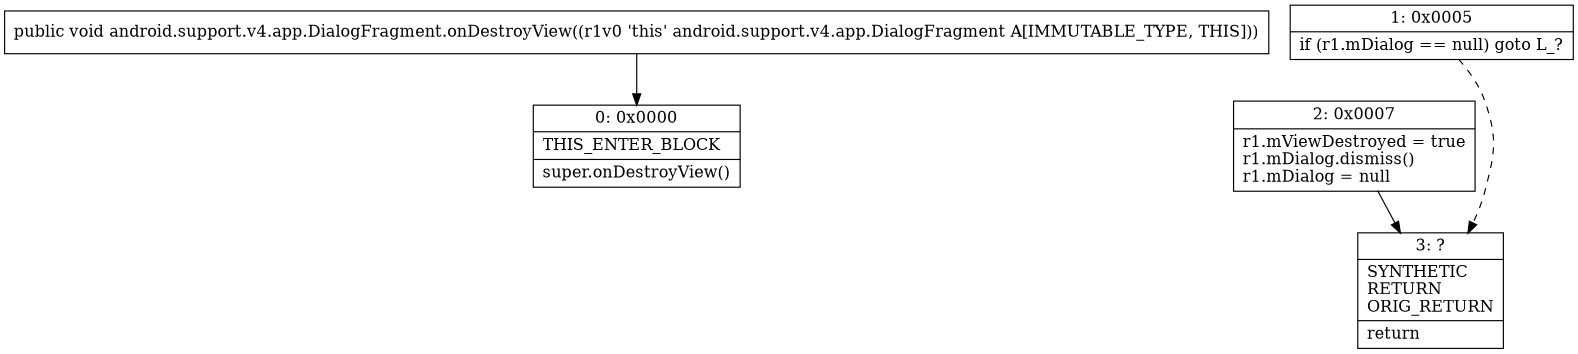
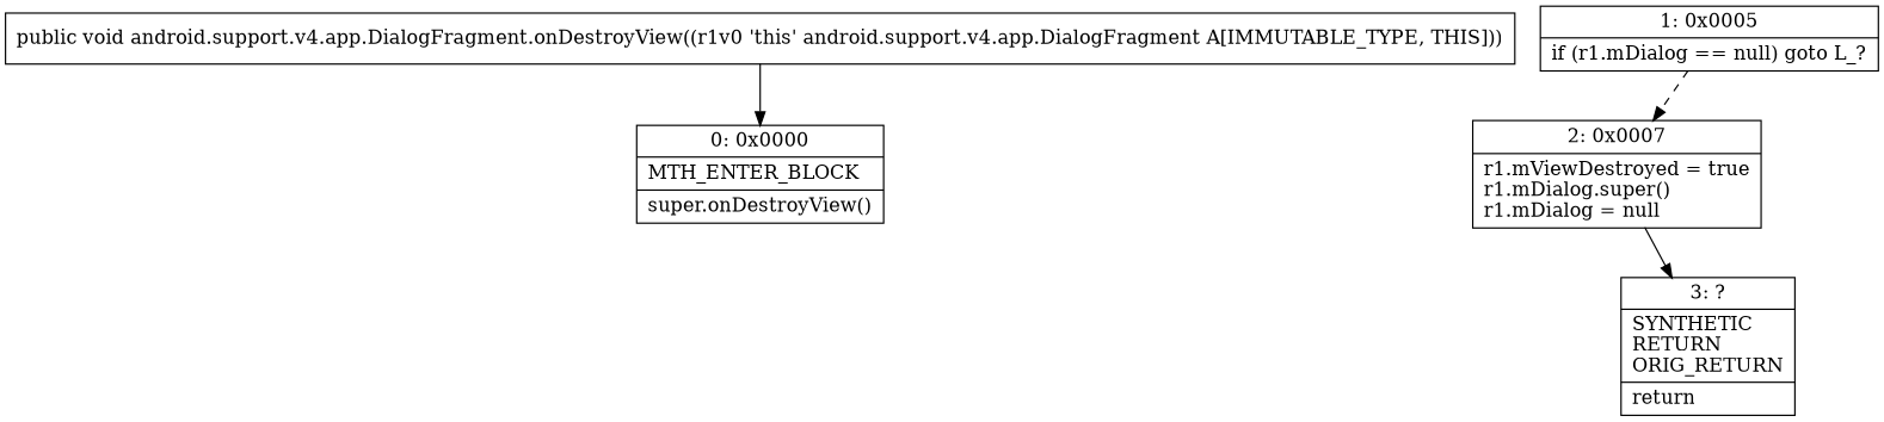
  digraph {
    node [shape=record]
-   n1 [label="{0\:\ 0x0000|THIS_ENTER_BLOCK\l|super.onDestroyView()\l}"]
+   n1 [label="{0\:\ 0x0000|MTH_ENTER_BLOCK\l|super.onDestroyView()\l}"]
    n2 [label="{1\:\ 0x0005|if (r1.mDialog == null) goto L_?\l}"]
-   n3 [label="{2\:\ 0x0007|r1.mViewDestroyed = true\lr1.mDialog.dismiss()\lr1.mDialog = null\l}"]
+   n3 [label="{2\:\ 0x0007|r1.mViewDestroyed = true\lr1.mDialog.super()\lr1.mDialog = null\l}"]
    n4 [label="{3\:\ ?|SYNTHETIC\lRETURN\lORIG_RETURN\l|return\l}"]
    n5 [label="{public void android.support.v4.app.DialogFragment.onDestroyView((r1v0 'this' android.support.v4.app.DialogFragment A[IMMUTABLE_TYPE, THIS])) }"]
-   n2 -> n4 [style=dashed]
+   n2 -> n3 [style=dashed]
    n3 -> n4
    n5 -> n1
  }
